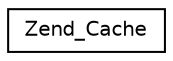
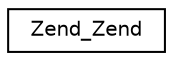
  digraph {
    rankdir=TB
-   n1 [color=black fillcolor=white fontname=Helvetica fontsize=10 height=0.2 label=Zend_Cache shape=record style=filled width=0.4]
+   n1 [color=black fillcolor=white fontname=Helvetica fontsize=10 height=0.2 label=Zend_Zend shape=record style=filled width=0.4]
  }
